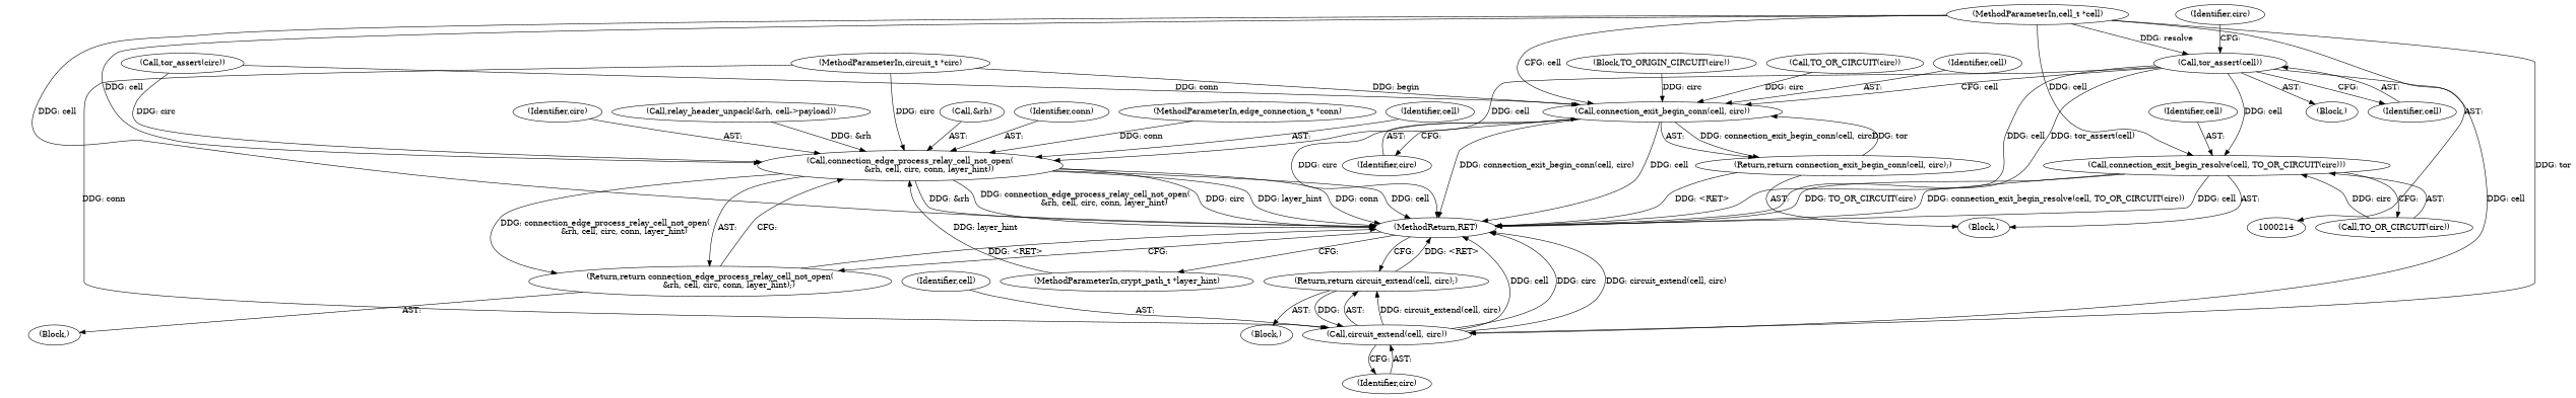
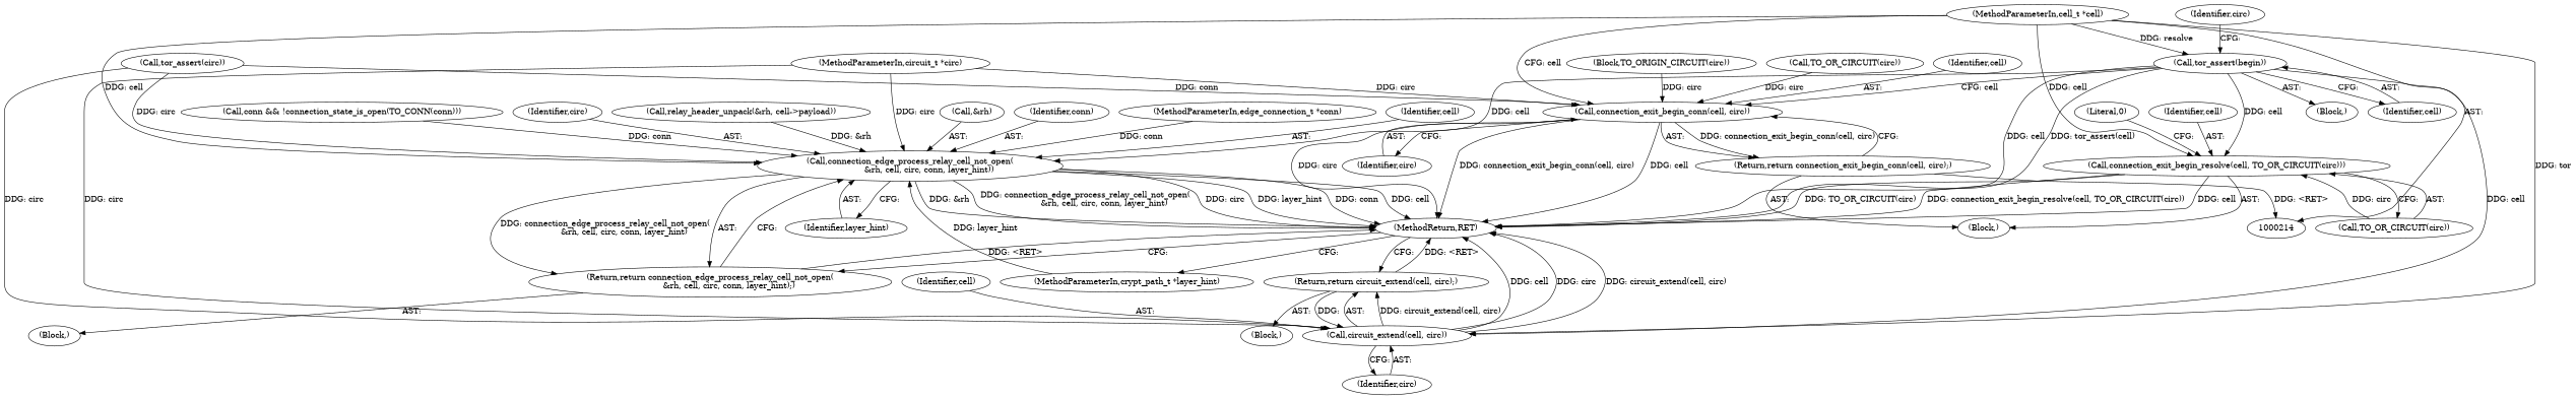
  digraph {
-   n1 [label="(Call,tor_assert(cell))"]
+   n1 [label="(Call,tor_assert(begin))"]
    n2 [label="(Call,connection_edge_process_relay_cell_not_open(\n               &rh, cell, circ, conn, layer_hint))"]
    n3 [label="(Call,connection_exit_begin_conn(cell, circ))"]
    n4 [label="(Call,circuit_extend(cell, circ))"]
    n5 [label="(Call,connection_exit_begin_resolve(cell, TO_OR_CIRCUIT(circ)))"]
    n6 [label="(MethodReturn,RET)"]
    n7 [label="(Block,)"]
    n8 [label="(Identifier,cell)"]
    n9 [label="(Return,return connection_edge_process_relay_cell_not_open(\n               &rh, cell, circ, conn, layer_hint);)"]
+   n10 [label="(Identifier,layer_hint)"]
    n11 [label="(Return,return connection_exit_begin_conn(cell, circ);)"]
    n12 [label="(Identifier,circ)"]
    n13 [label="(Return,return circuit_extend(cell, circ);)"]
    n14 [label="(Identifier,circ)"]
    n15 [label="(Block,)"]
    n16 [label="(Call,TO_OR_CIRCUIT(circ))"]
    n17 [label="(MethodParameterIn,crypt_path_t *layer_hint)"]
    n18 [label="(MethodParameterIn,cell_t *cell)"]
    n19 [label=1000214]
    n20 [label="(Block,)"]
    n21 [label="(Block,)"]
+   n22 [label="(Literal,0)"]
    n23 [label="(Block,TO_ORIGIN_CIRCUIT(circ))"]
    n24 [label="(MethodParameterIn,edge_connection_t *conn)"]
    n25 [label="(Call,TO_OR_CIRCUIT(circ))"]
    n26 [label="(Identifier,cell)"]
    n27 [label="(MethodParameterIn,circuit_t *circ)"]
    n28 [label="(Identifier,cell)"]
    n29 [label="(Identifier,cell)"]
    n30 [label="(Identifier,cell)"]
+   n31 [label="(Call,conn && !connection_state_is_open(TO_CONN(conn)))"]
    n32 [label="(Identifier,circ)"]
    n33 [label="(Identifier,circ)"]
    n34 [label="(Call,relay_header_unpack(&rh, cell->payload))"]
    n35 [label="(Call,tor_assert(circ))"]
    n36 [label="(Call,&rh)"]
    n37 [label="(Identifier,conn)"]
    n1 -> n2 [label="DDG: cell"]
    n1 -> n3 [label="CFG: cell"]
    n1 -> n4 [label="DDG: cell"]
    n1 -> n5 [label="DDG: cell"]
    n1 -> n6 [label="DDG: cell"]
    n1 -> n6 [label="DDG: tor_assert(cell)"]
    n1 -> n7 [label="AST: "]
    n1 -> n8 [label="CFG: "]
    n2 -> n6 [label="DDG: circ"]
    n2 -> n6 [label="DDG: layer_hint"]
    n2 -> n6 [label="DDG: conn"]
    n2 -> n6 [label="DDG: cell"]
    n2 -> n6 [label="DDG: &rh"]
    n2 -> n6 [label="DDG: connection_edge_process_relay_cell_not_open(\n               &rh, cell, circ, conn, layer_hint)"]
    n2 -> n9 [label="AST: "]
    n2 -> n9 [label="DDG: connection_edge_process_relay_cell_not_open(\n               &rh, cell, circ, conn, layer_hint)"]
+   n2 -> n10 [label="CFG: "]
    n3 -> n6 [label="DDG: circ"]
    n3 -> n6 [label="DDG: connection_exit_begin_conn(cell, circ)"]
    n3 -> n6 [label="DDG: cell"]
    n3 -> n11 [label="AST: "]
    n3 -> n11 [label="DDG: connection_exit_begin_conn(cell, circ)"]
    n3 -> n12 [label="CFG: "]
    n4 -> n6 [label="DDG: cell"]
    n4 -> n6 [label="DDG: circ"]
    n4 -> n6 [label="DDG: circuit_extend(cell, circ)"]
    n4 -> n13 [label="AST: "]
    n4 -> n13 [label="DDG: circuit_extend(cell, circ)"]
    n4 -> n14 [label="CFG: "]
    n5 -> n6 [label="DDG: cell"]
    n5 -> n6 [label="DDG: TO_OR_CIRCUIT(circ)"]
    n5 -> n6 [label="DDG: connection_exit_begin_resolve(cell, TO_OR_CIRCUIT(circ))"]
    n5 -> n15 [label="AST: "]
    n5 -> n16 [label="CFG: "]
    n6 -> n9 [label="CFG: "]
    n6 -> n13 [label="CFG: "]
    n6 -> n17 [label="CFG: "]
    n8 -> n1 [label="AST: "]
    n9 -> n2 [label="CFG: "]
    n9 -> n6 [label="DDG: <RET>"]
    n9 -> n20 [label="AST: "]
-   n11 -> n3 [label="DDG: tor"]
-   n11 -> n6 [label="DDG: <RET>"]
+   n10 -> n2 [label="AST: "]
+   n11 -> n3 [label="CFG: "]
+   n11 -> n19 [label="DDG: <RET>"]
    n11 -> n15 [label="AST: "]
    n12 -> n3 [label="AST: "]
    n13 -> n4 [label="DDG: "]
    n13 -> n6 [label="DDG: <RET>"]
    n13 -> n21 [label="AST: "]
    n14 -> n4 [label="AST: "]
    n16 -> n5 [label="AST: "]
    n16 -> n5 [label="DDG: circ"]
    n17 -> n2 [label="DDG: layer_hint"]
    n18 -> n1 [label="DDG: resolve"]
    n18 -> n2 [label="DDG: cell"]
    n18 -> n3 [label="CFG: cell"]
    n18 -> n4 [label="DDG: tor"]
    n18 -> n5 [label="DDG: cell"]
-   n18 -> n6 [label="DDG: cell"]
    n18 -> n19 [label="AST: "]
+   n22 -> n5 [label="CFG: "]
    n23 -> n3 [label="DDG: circ"]
    n24 -> n2 [label="DDG: conn"]
    n25 -> n3 [label="DDG: circ"]
    n26 -> n2 [label="AST: "]
    n27 -> n2 [label="DDG: circ"]
-   n27 -> n3 [label="DDG: begin"]
-   n27 -> n4 [label="DDG: conn"]
+   n27 -> n3 [label="DDG: circ"]
+   n27 -> n4 [label="DDG: circ"]
    n28 -> n4 [label="AST: "]
    n29 -> n3 [label="AST: "]
    n30 -> n5 [label="AST: "]
+   n31 -> n2 [label="DDG: conn"]
    n32 -> n1 [label="CFG: "]
    n33 -> n2 [label="AST: "]
    n34 -> n2 [label="DDG: &rh"]
    n35 -> n2 [label="DDG: circ"]
    n35 -> n3 [label="DDG: conn"]
+   n35 -> n4 [label="DDG: circ"]
    n36 -> n2 [label="AST: "]
    n37 -> n2 [label="AST: "]
  }
